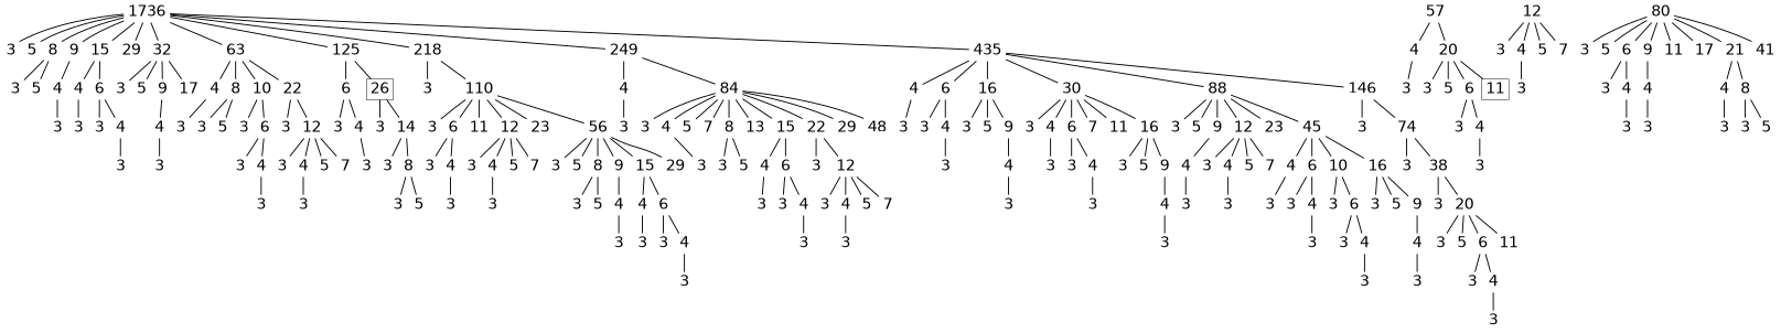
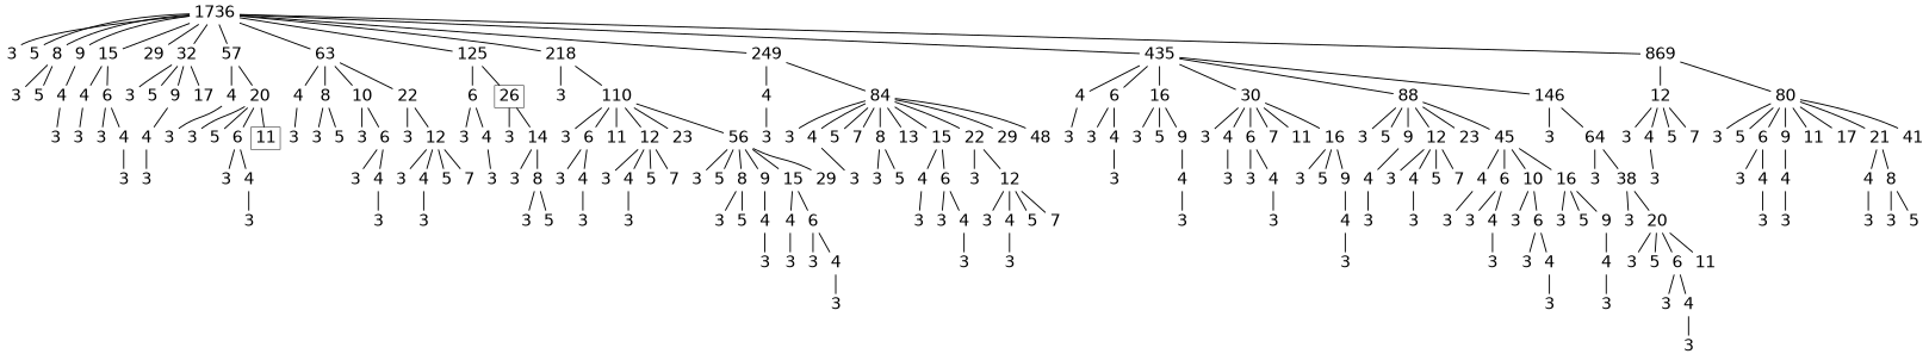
  digraph {
    nodesep=0.1
    node [fontname=Helvetica fontsize=30 shape=plaintext]
    edge [dir=none style=bold]
    n1 [height=0.25 label=1736 width=0.25]
    n2 [height=0.25 label=3 width=0.25]
    n3 [height=0.25 label=5 width=0.25]
    n4 [height=0.25 label=8 width=0.25]
    n5 [height=0.25 label=9 width=0.25]
    n6 [height=0.25 label=15 width=0.25]
    n7 [height=0.25 label=29 width=0.25]
    n8 [height=0.25 label=32 width=0.25]
    n9 [height=0.25 label=57 width=0.25]
    n10 [height=0.25 label=63 width=0.25]
    n11 [height=0.25 label=125 width=0.25]
    n12 [height=0.25 label=218 width=0.25]
    n13 [height=0.25 label=249 width=0.25]
    n14 [height=0.25 label=435 width=0.25]
+   n15 [height=0.25 label=869 width=0.25]
    n16 [height=0.25 label=3 width=0.25]
    n17 [height=0.25 label=5 width=0.25]
    n18 [height=0.25 label=4 width=0.25]
    n19 [height=0.25 label=4 width=0.25]
    n20 [height=0.25 label=6 width=0.25]
    n21 [height=0.25 label=3 width=0.25]
    n22 [height=0.25 label=5 width=0.25]
    n23 [height=0.25 label=9 width=0.25]
    n24 [height=0.25 label=17 width=0.25]
    n25 [height=0.25 label=4 width=0.25]
    n26 [height=0.25 label=20 width=0.25]
    n27 [height=0.25 label=4 width=0.25]
    n28 [height=0.25 label=8 width=0.25]
    n29 [height=0.25 label=10 width=0.25]
    n30 [height=0.25 label=22 width=0.25]
    n31 [height=0.25 label=6 width=0.25]
    n32 [height=0.25 label=26 shape=box width=0.25]
    n33 [height=0.25 label=3 width=0.25]
    n34 [height=0.25 label=110 width=0.25]
    n35 [height=0.25 label=4 width=0.25]
    n36 [height=0.25 label=84 width=0.25]
    n37 [height=0.25 label=4 width=0.25]
    n38 [height=0.25 label=6 width=0.25]
    n39 [height=0.25 label=16 width=0.25]
    n40 [height=0.25 label=30 width=0.25]
    n41 [height=0.25 label=88 width=0.25]
    n42 [height=0.25 label=146 width=0.25]
    n43 [height=0.25 label=12 width=0.25]
    n44 [height=0.25 label=80 width=0.25]
    n45 [height=0.25 label=3 width=0.25]
    n46 [height=0.25 label=3 width=0.25]
    n47 [height=0.25 label=3 width=0.25]
    n48 [height=0.25 label=4 width=0.25]
    n49 [height=0.25 label=3 width=0.25]
    n50 [height=0.25 label=4 width=0.25]
    n51 [height=0.25 label=3 width=0.25]
    n52 [height=0.25 label=3 width=0.25]
    n53 [height=0.25 label=3 width=0.25]
    n54 [height=0.25 label=5 width=0.25]
    n55 [height=0.25 label=6 width=0.25]
    n56 [height=0.25 label=11 shape=box width=0.25]
    n57 [height=0.25 label=3 width=0.25]
    n58 [height=0.25 label=4 width=0.25]
    n59 [height=0.25 label=3 width=0.25]
    n60 [height=0.25 label=3 width=0.25]
    n61 [height=0.25 label=3 width=0.25]
    n62 [height=0.25 label=5 width=0.25]
    n63 [height=0.25 label=3 width=0.25]
    n64 [height=0.25 label=6 width=0.25]
    n65 [height=0.25 label=3 width=0.25]
    n66 [height=0.25 label=12 width=0.25]
    n67 [height=0.25 label=3 width=0.25]
    n68 [height=0.25 label=4 width=0.25]
    n69 [height=0.25 label=3 width=0.25]
    n70 [height=0.25 label=3 width=0.25]
    n71 [height=0.25 label=4 width=0.25]
    n72 [height=0.25 label=5 width=0.25]
    n73 [height=0.25 label=7 width=0.25]
    n74 [height=0.25 label=3 width=0.25]
    n75 [height=0.25 label=3 width=0.25]
    n76 [height=0.25 label=4 width=0.25]
    n77 [height=0.25 label=3 width=0.25]
    n78 [height=0.25 label=14 width=0.25]
    n79 [height=0.25 label=3 width=0.25]
    n80 [height=0.25 label=3 width=0.25]
    n81 [height=0.25 label=8 width=0.25]
    n82 [height=0.25 label=3 width=0.25]
    n83 [height=0.25 label=5 width=0.25]
    n84 [height=0.25 label=3 width=0.25]
    n85 [height=0.25 label=6 width=0.25]
    n86 [height=0.25 label=11 width=0.25]
    n87 [height=0.25 label=12 width=0.25]
    n88 [height=0.25 label=23 width=0.25]
    n89 [height=0.25 label=56 width=0.25]
    n90 [height=0.25 label=3 width=0.25]
    n91 [height=0.25 label=4 width=0.25]
    n92 [height=0.25 label=3 width=0.25]
    n93 [height=0.25 label=4 width=0.25]
    n94 [height=0.25 label=5 width=0.25]
    n95 [height=0.25 label=7 width=0.25]
    n96 [height=0.25 label=3 width=0.25]
    n97 [height=0.25 label=5 width=0.25]
    n98 [height=0.25 label=8 width=0.25]
    n99 [height=0.25 label=9 width=0.25]
    n100 [height=0.25 label=15 width=0.25]
    n101 [height=0.25 label=29 width=0.25]
    n102 [height=0.25 label=3 width=0.25]
    n103 [height=0.25 label=3 width=0.25]
    n104 [height=0.25 label=3 width=0.25]
    n105 [height=0.25 label=5 width=0.25]
    n106 [height=0.25 label=4 width=0.25]
    n107 [height=0.25 label=4 width=0.25]
    n108 [height=0.25 label=6 width=0.25]
    n109 [height=0.25 label=3 width=0.25]
    n110 [height=0.25 label=3 width=0.25]
    n111 [height=0.25 label=3 width=0.25]
    n112 [height=0.25 label=4 width=0.25]
    n113 [height=0.25 label=3 width=0.25]
    n114 [height=0.25 label=3 width=0.25]
    n115 [height=0.25 label=3 width=0.25]
    n116 [height=0.25 label=4 width=0.25]
    n117 [height=0.25 label=5 width=0.25]
    n118 [height=0.25 label=7 width=0.25]
    n119 [height=0.25 label=8 width=0.25]
    n120 [height=0.25 label=13 width=0.25]
    n121 [height=0.25 label=15 width=0.25]
    n122 [height=0.25 label=22 width=0.25]
    n123 [height=0.25 label=29 width=0.25]
    n124 [height=0.25 label=48 width=0.25]
    n125 [height=0.25 label=3 width=0.25]
    n126 [height=0.25 label=3 width=0.25]
    n127 [height=0.25 label=5 width=0.25]
    n128 [height=0.25 label=4 width=0.25]
    n129 [height=0.25 label=6 width=0.25]
    n130 [height=0.25 label=3 width=0.25]
    n131 [height=0.25 label=12 width=0.25]
    n132 [height=0.25 label=3 width=0.25]
    n133 [height=0.25 label=3 width=0.25]
    n134 [height=0.25 label=4 width=0.25]
    n135 [height=0.25 label=3 width=0.25]
    n136 [height=0.25 label=3 width=0.25]
    n137 [height=0.25 label=4 width=0.25]
    n138 [height=0.25 label=5 width=0.25]
    n139 [height=0.25 label=7 width=0.25]
    n140 [height=0.25 label=3 width=0.25]
    n141 [height=0.25 label=3 width=0.25]
    n142 [height=0.25 label=3 width=0.25]
    n143 [height=0.25 label=4 width=0.25]
    n144 [height=0.25 label=3 width=0.25]
    n145 [height=0.25 label=5 width=0.25]
    n146 [height=0.25 label=9 width=0.25]
    n147 [height=0.25 label=3 width=0.25]
    n148 [height=0.25 label=4 width=0.25]
    n149 [height=0.25 label=6 width=0.25]
    n150 [height=0.25 label=7 width=0.25]
    n151 [height=0.25 label=11 width=0.25]
    n152 [height=0.25 label=16 width=0.25]
    n153 [height=0.25 label=3 width=0.25]
    n154 [height=0.25 label=5 width=0.25]
    n155 [height=0.25 label=9 width=0.25]
    n156 [height=0.25 label=12 width=0.25]
    n157 [height=0.25 label=23 width=0.25]
    n158 [height=0.25 label=45 width=0.25]
    n159 [height=0.25 label=3 width=0.25]
-   n160 [height=0.25 label=74 width=0.25]
+   n160 [height=0.25 label=64 width=0.25]
    n161 [height=0.25 label=3 width=0.25]
    n162 [height=0.25 label=4 width=0.25]
    n163 [height=0.25 label=3 width=0.25]
    n164 [height=0.25 label=3 width=0.25]
    n165 [height=0.25 label=3 width=0.25]
    n166 [height=0.25 label=4 width=0.25]
    n167 [height=0.25 label=3 width=0.25]
    n168 [height=0.25 label=5 width=0.25]
    n169 [height=0.25 label=9 width=0.25]
    n170 [height=0.25 label=3 width=0.25]
    n171 [height=0.25 label=4 width=0.25]
    n172 [height=0.25 label=3 width=0.25]
    n173 [height=0.25 label=4 width=0.25]
    n174 [height=0.25 label=3 width=0.25]
    n175 [height=0.25 label=4 width=0.25]
    n176 [height=0.25 label=5 width=0.25]
    n177 [height=0.25 label=7 width=0.25]
    n178 [height=0.25 label=4 width=0.25]
    n179 [height=0.25 label=6 width=0.25]
    n180 [height=0.25 label=10 width=0.25]
    n181 [height=0.25 label=16 width=0.25]
    n182 [height=0.25 label=3 width=0.25]
    n183 [height=0.25 label=3 width=0.25]
    n184 [height=0.25 label=3 width=0.25]
    n185 [height=0.25 label=3 width=0.25]
    n186 [height=0.25 label=4 width=0.25]
    n187 [height=0.25 label=3 width=0.25]
    n188 [height=0.25 label=6 width=0.25]
    n189 [height=0.25 label=3 width=0.25]
    n190 [height=0.25 label=5 width=0.25]
    n191 [height=0.25 label=9 width=0.25]
    n192 [height=0.25 label=3 width=0.25]
    n193 [height=0.25 label=3 width=0.25]
    n194 [height=0.25 label=4 width=0.25]
    n195 [height=0.25 label=3 width=0.25]
    n196 [height=0.25 label=4 width=0.25]
    n197 [height=0.25 label=3 width=0.25]
    n198 [height=0.25 label=3 width=0.25]
    n199 [height=0.25 label=38 width=0.25]
    n200 [height=0.25 label=3 width=0.25]
    n201 [height=0.25 label=20 width=0.25]
    n202 [height=0.25 label=3 width=0.25]
    n203 [height=0.25 label=5 width=0.25]
    n204 [height=0.25 label=6 width=0.25]
    n205 [height=0.25 label=11 width=0.25]
    n206 [height=0.25 label=3 width=0.25]
    n207 [height=0.25 label=4 width=0.25]
    n208 [height=0.25 label=3 width=0.25]
    n209 [height=0.25 label=3 width=0.25]
    n210 [height=0.25 label=4 width=0.25]
    n211 [height=0.25 label=5 width=0.25]
    n212 [height=0.25 label=7 width=0.25]
    n213 [height=0.25 label=3 width=0.25]
    n214 [height=0.25 label=5 width=0.25]
    n215 [height=0.25 label=6 width=0.25]
    n216 [height=0.25 label=9 width=0.25]
    n217 [height=0.25 label=11 width=0.25]
    n218 [height=0.25 label=17 width=0.25]
    n219 [height=0.25 label=21 width=0.25]
    n220 [height=0.25 label=41 width=0.25]
    n221 [height=0.25 label=3 width=0.25]
    n222 [height=0.25 label=3 width=0.25]
    n223 [height=0.25 label=4 width=0.25]
    n224 [height=0.25 label=4 width=0.25]
    n225 [height=0.25 label=4 width=0.25]
    n226 [height=0.25 label=8 width=0.25]
    n227 [height=0.25 label=3 width=0.25]
    n228 [height=0.25 label=3 width=0.25]
    n229 [height=0.25 label=3 width=0.25]
    n230 [height=0.25 label=3 width=0.25]
    n231 [height=0.25 label=5 width=0.25]
    n1 -> n2
    n1 -> n3
    n1 -> n4
    n1 -> n5
    n1 -> n6
    n1 -> n7
    n1 -> n8
+   n1 -> n9
    n1 -> n10
    n1 -> n11
    n1 -> n12
    n1 -> n13
    n1 -> n14
+   n1 -> n15
    n4 -> n16
    n4 -> n17
    n5 -> n18
    n6 -> n19
    n6 -> n20
    n8 -> n21
    n8 -> n22
    n8 -> n23
    n8 -> n24
    n9 -> n25
    n9 -> n26
    n10 -> n27
    n10 -> n28
    n10 -> n29
    n10 -> n30
    n11 -> n31
    n11 -> n32
    n12 -> n33
    n12 -> n34
    n13 -> n35
    n13 -> n36
    n14 -> n37
    n14 -> n38
    n14 -> n39
    n14 -> n40
    n14 -> n41
    n14 -> n42
+   n15 -> n43
+   n15 -> n44
    n18 -> n45
    n19 -> n46
    n20 -> n47
    n20 -> n48
    n23 -> n50
    n25 -> n52
    n26 -> n53
    n26 -> n54
    n26 -> n55
    n26 -> n56
    n27 -> n60
    n28 -> n61
    n28 -> n62
    n29 -> n63
    n29 -> n64
    n30 -> n65
    n30 -> n66
    n31 -> n75
    n31 -> n76
    n32 -> n77
    n32 -> n78
    n34 -> n84
    n34 -> n85
    n34 -> n86
    n34 -> n87
    n34 -> n88
    n34 -> n89
    n35 -> n114
    n36 -> n115
    n36 -> n116
    n36 -> n117
    n36 -> n118
    n36 -> n119
    n36 -> n120
    n36 -> n121
    n36 -> n122
    n36 -> n123
    n36 -> n124
    n37 -> n141
    n38 -> n142
    n38 -> n143
    n39 -> n144
    n39 -> n145
    n39 -> n146
    n40 -> n147
    n40 -> n148
    n40 -> n149
    n40 -> n150
    n40 -> n151
    n40 -> n152
    n41 -> n153
    n41 -> n154
    n41 -> n155
    n41 -> n156
    n41 -> n157
    n41 -> n158
    n42 -> n159
    n42 -> n160
    n43 -> n209
    n43 -> n210
    n43 -> n211
    n43 -> n212
    n44 -> n213
    n44 -> n214
    n44 -> n215
    n44 -> n216
    n44 -> n217
    n44 -> n218
    n44 -> n219
    n44 -> n220
    n48 -> n49
    n50 -> n51
    n55 -> n57
    n55 -> n58
    n58 -> n59
    n64 -> n67
    n64 -> n68
    n66 -> n70
    n66 -> n71
    n66 -> n72
    n66 -> n73
    n68 -> n69
    n71 -> n74
    n76 -> n79
    n78 -> n80
    n78 -> n81
    n81 -> n82
    n81 -> n83
    n85 -> n90
    n85 -> n91
    n87 -> n92
    n87 -> n93
    n87 -> n94
    n87 -> n95
    n89 -> n96
    n89 -> n97
    n89 -> n98
    n89 -> n99
    n89 -> n100
    n89 -> n101
    n91 -> n102
    n93 -> n103
    n98 -> n104
    n98 -> n105
    n99 -> n106
    n100 -> n107
    n100 -> n108
    n106 -> n109
    n107 -> n110
    n108 -> n111
    n108 -> n112
    n112 -> n113
    n116 -> n125
    n119 -> n126
    n119 -> n127
    n121 -> n128
    n121 -> n129
    n122 -> n130
    n122 -> n131
    n128 -> n132
    n129 -> n133
    n129 -> n134
    n131 -> n136
    n131 -> n137
    n131 -> n138
    n131 -> n139
    n134 -> n135
    n137 -> n140
    n143 -> n161
    n146 -> n162
    n148 -> n164
    n149 -> n165
    n149 -> n166
    n152 -> n167
    n152 -> n168
    n152 -> n169
    n155 -> n173
    n156 -> n174
    n156 -> n175
    n156 -> n176
    n156 -> n177
    n158 -> n178
    n158 -> n179
    n158 -> n180
    n158 -> n181
    n160 -> n198
    n160 -> n199
    n162 -> n163
    n166 -> n170
    n169 -> n171
    n171 -> n172
    n173 -> n182
    n175 -> n183
    n178 -> n184
    n179 -> n185
    n179 -> n186
    n180 -> n187
    n180 -> n188
    n181 -> n189
    n181 -> n190
    n181 -> n191
    n186 -> n192
    n188 -> n193
    n188 -> n194
    n191 -> n196
    n194 -> n195
    n196 -> n197
    n199 -> n200
    n199 -> n201
    n201 -> n202
    n201 -> n203
    n201 -> n204
    n201 -> n205
    n204 -> n206
    n204 -> n207
    n207 -> n208
    n210 -> n221
    n215 -> n222
    n215 -> n223
    n216 -> n224
    n219 -> n225
    n219 -> n226
    n223 -> n227
    n224 -> n228
    n225 -> n229
    n226 -> n230
    n226 -> n231
  }
